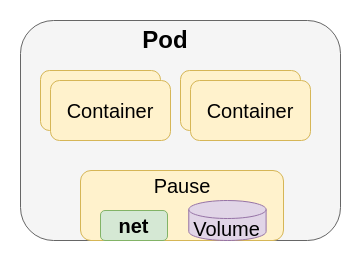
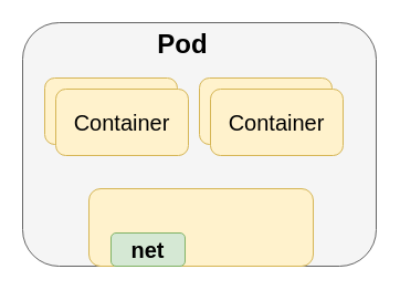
  <mxCell id="0" />
  <mxCell id="1" parent="0" />
  <mxCell id="2" value="" style="rounded=1;whiteSpace=wrap;html=1;fillColor=#f5f5f5;strokeColor=#666666;fontColor=#333333;" vertex="1" parent="1"><mxGeometry x="20" y="20" width="320" height="220" as="geometry" /></mxCell>
  <mxCell id="3" value="&lt;font style=&quot;font-size: 20px&quot;&gt;Container&lt;/font&gt;" style="rounded=1;whiteSpace=wrap;html=1;fillColor=#fff2cc;strokeColor=#d6b656;" vertex="1" parent="1"><mxGeometry x="40" y="70" width="120" height="60" as="geometry" /></mxCell>
  <mxCell id="4" value="&lt;font style=&quot;font-size: 20px&quot;&gt;Container&lt;/font&gt;" style="rounded=1;whiteSpace=wrap;html=1;fillColor=#fff2cc;strokeColor=#d6b656;" vertex="1" parent="1"><mxGeometry x="180" y="70" width="120" height="60" as="geometry" /></mxCell>
  <mxCell id="5" value="&lt;font style=&quot;font-size: 20px&quot;&gt;Container&lt;/font&gt;" style="rounded=1;whiteSpace=wrap;html=1;fillColor=#fff2cc;strokeColor=#d6b656;" vertex="1" parent="1"><mxGeometry x="50" y="80" width="120" height="60" as="geometry" /></mxCell>
  <mxCell id="6" value="&lt;font style=&quot;font-size: 20px&quot;&gt;Container&lt;/font&gt;" style="rounded=1;whiteSpace=wrap;html=1;fillColor=#fff2cc;strokeColor=#d6b656;" vertex="1" parent="1"><mxGeometry x="190" y="80" width="120" height="60" as="geometry" /></mxCell>
  <mxCell id="7" value="" style="group" vertex="1" connectable="0" parent="1"><mxGeometry x="80" y="170" width="203" height="70" as="geometry" /></mxCell>
  <mxCell id="8" value="" style="rounded=1;whiteSpace=wrap;html=1;fillColor=#fff2cc;strokeColor=#d6b656;" vertex="1" parent="7"><mxGeometry width="203" height="70" as="geometry" /></mxCell>
  <mxCell id="9" value="&lt;font style=&quot;font-size: 20px&quot;&gt;&lt;b&gt;net&lt;/b&gt;&lt;/font&gt;" style="whiteSpace=wrap;html=1;fillColor=#d5e8d4;strokeColor=#82b366;rounded=1;" vertex="1" parent="7"><mxGeometry x="20" y="40" width="67" height="30" as="geometry" /></mxCell>
- <mxCell id="10" value="&lt;span style=&quot;font-family: &amp;#34;helvetica&amp;#34; ; font-size: 20px&quot;&gt;Pause&lt;/span&gt;" style="text;html=1;strokeColor=none;fillColor=none;align=center;verticalAlign=middle;whiteSpace=wrap;rounded=0;" vertex="1" parent="7"><mxGeometry x="73.467" width="58" height="30" as="geometry" /></mxCell>
- <mxCell id="11" value="&lt;font style=&quot;font-size: 20px&quot;&gt;Volume&lt;/font&gt;" style="shape=cylinder3;whiteSpace=wrap;html=1;boundedLbl=1;backgroundOutline=1;size=9;fillColor=#e1d5e7;strokeColor=#9673a6;" vertex="1" parent="7"><mxGeometry x="108.267" y="30" width="77.333" height="40" as="geometry" /></mxCell>
  <mxCell id="12" value="&lt;font style=&quot;font-size: 24px&quot;&gt;&lt;b&gt;Pod&lt;/b&gt;&lt;/font&gt;" style="text;html=1;strokeColor=none;fillColor=none;align=center;verticalAlign=middle;whiteSpace=wrap;rounded=0;" vertex="1" parent="1"><mxGeometry x="145" y="30" width="40" height="20" as="geometry" /></mxCell>
